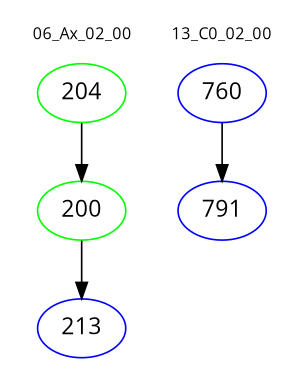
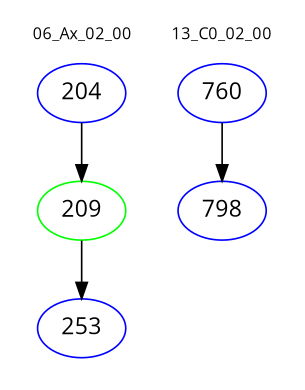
  digraph {
    fontname="Open Sans"
    node [color=blue fontname="Open Sans"]
    edge [color=black fontname="Open Sans"]
-   n1 [color=green label=204]
-   n2 [color=green label=200]
-   n3 [label=213]
+   n1 [label=204]
+   n2 [color=green label=209]
+   n3 [label=253]
    n4 [label=760]
-   n5 [label=791]
+   n5 [label=798]
    subgraph cluster_1 {
      color=white
      fontsize=10
      label="06_Ax_02_00"
      n1
      n2
      n3
    }
    subgraph cluster_2 {
      color=white
      fontsize=10
      label="13_C0_02_00"
      n4
      n5
    }
    n1 -> n2
    n2 -> n3
    n4 -> n5
  }
